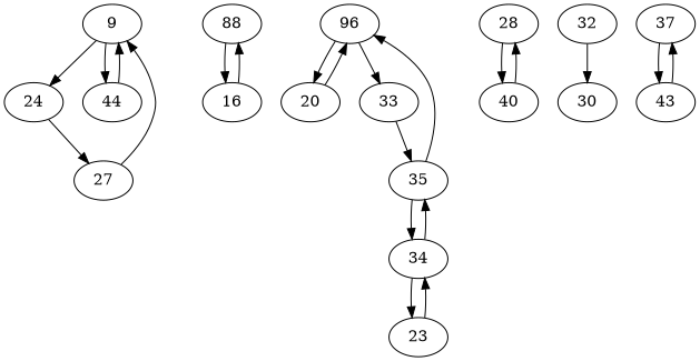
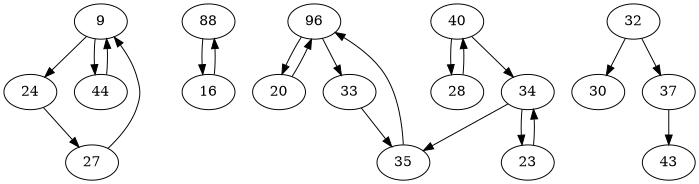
  digraph {
    9
    24
    44
    27
    n5 [label=88]
    16
    n7 [label=96]
    20
    33
    35
    23
    34
    28
    40
    32
    30
    37
    43
    9 -> 24
    9 -> 44
    24 -> 27
    44 -> 9
    27 -> 9
    n5 -> 16
    16 -> n5
    n7 -> 20
    n7 -> 33
    20 -> n7
    33 -> 35
    35 -> n7
-   35 -> 34
+   40 -> 34
    23 -> 34
    34 -> 35
    34 -> 23
    28 -> 40
    40 -> 28
    32 -> 30
    37 -> 43
-   43 -> 37
+   32 -> 37
  }
